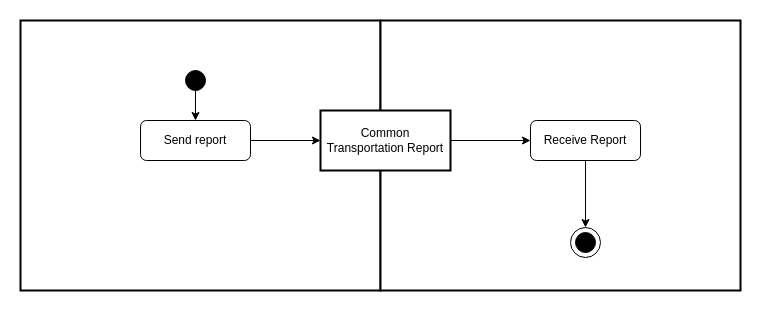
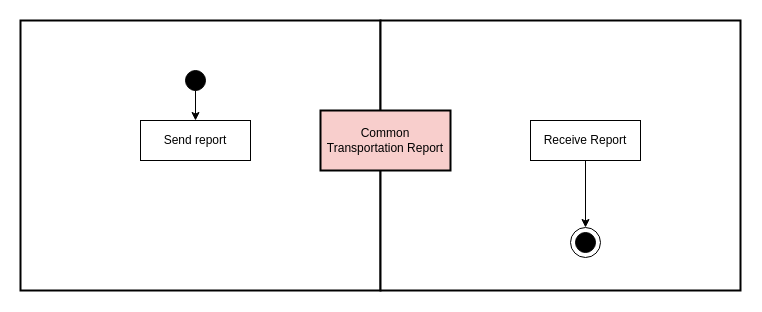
  <mxCell id="0" />
  <mxCell id="1" parent="0" />
  <mxCell id="2" value="1" style="rounded=0;whiteSpace=wrap;html=1;strokeWidth=2;" parent="1" vertex="1"><mxGeometry x="20" y="20" width="360" height="270" as="geometry" /></mxCell>
  <mxCell id="3" value="" style="rounded=0;whiteSpace=wrap;html=1;strokeWidth=2;" parent="1" vertex="1"><mxGeometry x="380" y="20" width="360" height="270" as="geometry" /></mxCell>
  <mxCell id="4" value="" style="edgeStyle=orthogonalEdgeStyle;rounded=0;orthogonalLoop=1;jettySize=auto;html=1;entryX=0.5;entryY=0;entryDx=0;entryDy=0;" parent="1" source="5" target="7" edge="1"><mxGeometry relative="1" as="geometry"><mxPoint x="195" y="170" as="targetPoint" /></mxGeometry></mxCell>
  <mxCell id="5" value="" style="ellipse;whiteSpace=wrap;html=1;aspect=fixed;strokeWidth=1;fillColor=#000000;" parent="1" vertex="1"><mxGeometry x="185" y="70" width="20" height="20" as="geometry" /></mxCell>
- <mxCell id="6" style="edgeStyle=orthogonalEdgeStyle;rounded=0;orthogonalLoop=1;jettySize=auto;html=1;entryX=0;entryY=0.5;entryDx=0;entryDy=0;" parent="1" source="7" target="9" edge="1"><mxGeometry relative="1" as="geometry" /></mxCell>
- <mxCell id="7" value="Send report" style="rounded=1;whiteSpace=wrap;html=1;strokeWidth=1;fillColor=#FFFFFF;" parent="1" vertex="1"><mxGeometry x="140" y="120" width="110" height="40" as="geometry" /></mxCell>
- <mxCell id="8" style="edgeStyle=orthogonalEdgeStyle;rounded=0;orthogonalLoop=1;jettySize=auto;html=1;entryX=0;entryY=0.5;entryDx=0;entryDy=0;" parent="1" source="9" target="11" edge="1"><mxGeometry relative="1" as="geometry" /></mxCell>
- <mxCell id="9" value="Common Transportation Report" style="rounded=0;whiteSpace=wrap;html=1;strokeWidth=2;fillColor=#FFFFFF;" parent="1" vertex="1"><mxGeometry x="320" y="110" width="130" height="60" as="geometry" /></mxCell>
+ <mxCell id="7" value="Send report" style="whiteSpace=wrap;html=1;strokeWidth=1;fillColor=#FFFFFF;rounded=0;" parent="1" vertex="1"><mxGeometry x="140" y="120" width="110" height="40" as="geometry" /></mxCell>
+ <mxCell id="9" value="Common Transportation Report" style="rounded=0;whiteSpace=wrap;html=1;strokeWidth=2;fillColor=#f8cecc;" parent="1" vertex="1"><mxGeometry x="320" y="110" width="130" height="60" as="geometry" /></mxCell>
  <mxCell id="10" style="edgeStyle=orthogonalEdgeStyle;rounded=0;orthogonalLoop=1;jettySize=auto;html=1;entryX=0.5;entryY=0;entryDx=0;entryDy=0;" parent="1" source="11" target="12" edge="1"><mxGeometry relative="1" as="geometry" /></mxCell>
- <mxCell id="11" value="Receive Report" style="rounded=1;whiteSpace=wrap;html=1;strokeWidth=1;fillColor=#FFFFFF;" parent="1" vertex="1"><mxGeometry x="530" y="120" width="110" height="40" as="geometry" /></mxCell>
+ <mxCell id="11" value="Receive Report" style="whiteSpace=wrap;html=1;strokeWidth=1;fillColor=#FFFFFF;rounded=0;" parent="1" vertex="1"><mxGeometry x="530" y="120" width="110" height="40" as="geometry" /></mxCell>
  <mxCell id="12" value="" style="ellipse;whiteSpace=wrap;html=1;aspect=fixed;strokeWidth=1;fillColor=#FFFFFF;" parent="1" vertex="1"><mxGeometry x="570" y="227" width="30" height="30" as="geometry" /></mxCell>
  <mxCell id="13" value="" style="ellipse;whiteSpace=wrap;html=1;aspect=fixed;strokeWidth=1;fillColor=#000000;" parent="1" vertex="1"><mxGeometry x="575" y="232" width="20" height="20" as="geometry" /></mxCell>
